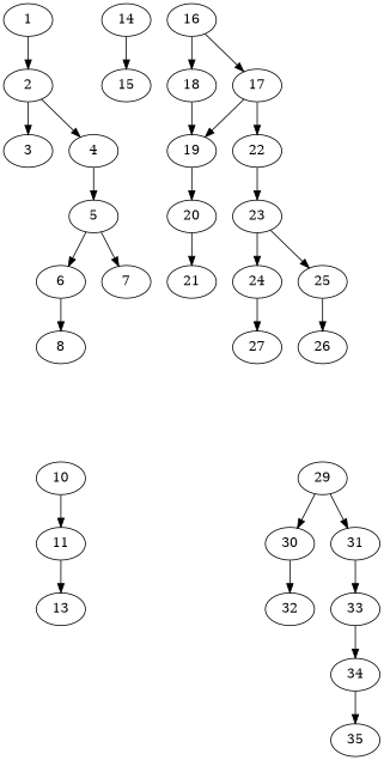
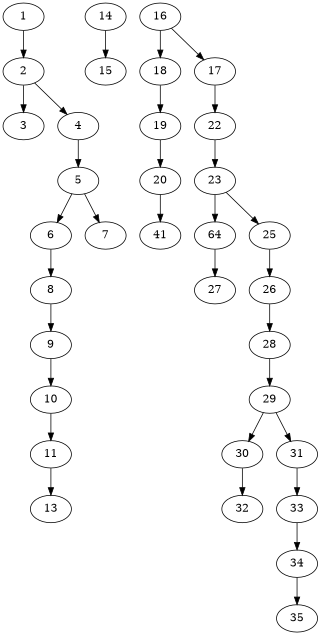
  digraph {
    node [alpha=0.01]
    1 [alpha=0.07 expect_size=45143040]
    2 [alpha=0.13 expect_size=41485312]
    3 [alpha=0.15 expect_size=48621568]
    4 [alpha=0.20 expect_size=45263872]
    5 [alpha=0.16 expect_size=7773184]
    6 [alpha=0.02 expect_size=30145536]
    7 [alpha=0.09 expect_size=14835712]
    8 [alpha=0.17 expect_size=37122048]
+   9 [alpha=0.05 expect_size=29011968]
    10 [expect_size=45656064]
    11 [alpha=0.17 expect_size=26523648]
    13 [alpha=0.00 expect_size=25066496]
    14 [alpha=0.05 expect_size=12246016]
    15 [expect_size=11556864]
    16 [expect_size=50435072]
    17 [alpha=0.07 expect_size=8791040]
    18 [alpha=0.15 expect_size=30337024]
    19 [alpha=0.14 expect_size=22690816]
    22 [alpha=0.14 expect_size=27900928]
    20 [alpha=0.04 expect_size=34145280]
-   21 [alpha=0.11 expect_size=36065280]
+   21 [alpha=0.11 expect_size=36065280 label=41]
    23 [alpha=0.15 expect_size=24721408]
-   24 [alpha=0.12 expect_size=25061376]
+   24 [alpha=0.12 expect_size=25061376 label=64]
    25 [alpha=0.11 expect_size=37978112]
    27 [alpha=0.14 expect_size=42525696]
    26 [alpha=0.00 expect_size=39434240]
+   28 [expect_size=10774528]
    29 [alpha=0.18 expect_size=46627840]
    30 [alpha=0.12 expect_size=33239040]
    31 [alpha=0.15 expect_size=43662336]
    32 [alpha=0.14 expect_size=23427072]
    33 [expect_size=8776704]
    34 [alpha=0.11 expect_size=43088896]
    35 [alpha=0.04 expect_size=24827904]
    1 -> 2
    2 -> 3
    2 -> 4
    4 -> 5
    5 -> 6
    5 -> 7
    6 -> 8
+   8 -> 9
+   9 -> 10
    10 -> 11
    11 -> 13
    14 -> 15
    16 -> 17
    16 -> 18
-   17 -> 19
    17 -> 22
    18 -> 19
    19 -> 20
    22 -> 23
    20 -> 21
    23 -> 24
    23 -> 25
    24 -> 27
    25 -> 26
+   26 -> 28
+   28 -> 29
    29 -> 30
    29 -> 31
    30 -> 32
    31 -> 33
    33 -> 34
    34 -> 35
  }
